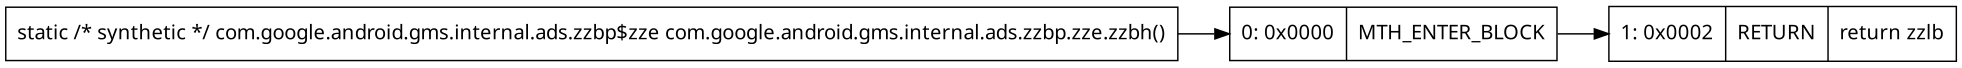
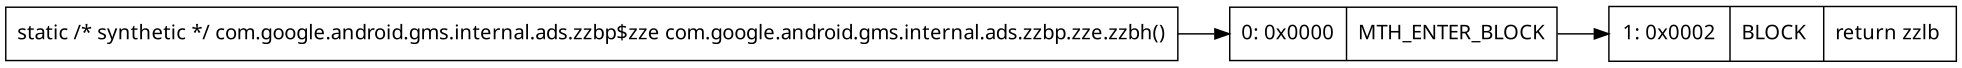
  digraph {
    rankdir=LR
    fontname="Noto Sans"
    node [shape=record fontname="Noto Sans"]
    edge [fontname="Noto Sans"]
    n1 [label="{0\:\ 0x0000|MTH_ENTER_BLOCK\l}"]
-   n2 [label="{1\:\ 0x0002|RETURN\l|return zzlb\l}"]
+   n2 [label="{1\:\ 0x0002|BLOCK\l|return zzlb\l}"]
    n3 [label="{static \/* synthetic *\/ com.google.android.gms.internal.ads.zzbp$zze com.google.android.gms.internal.ads.zzbp.zze.zzbh() }"]
    n1 -> n2
    n3 -> n1
  }
